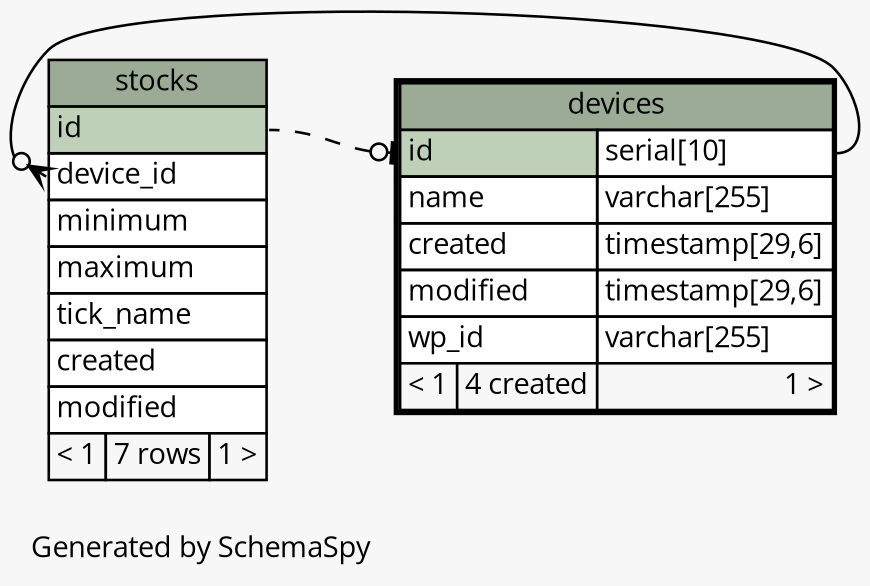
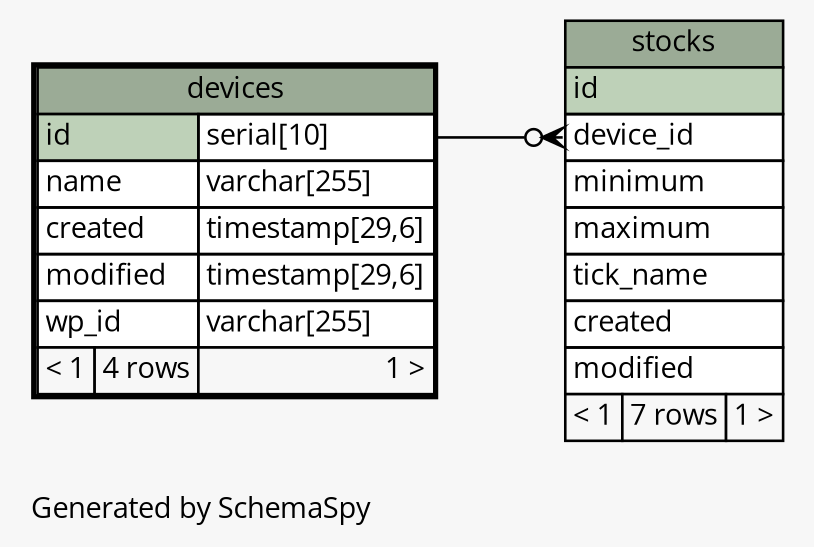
  digraph {
    bgcolor="#f7f7f7"
    fontname="Open Sans"
    fontsize=11
    label="\nGenerated by SchemaSpy"
    labeljust=l
    nodesep=0.18
    rankdir=RL
    ranksep=0.46
    node [fontname="Open Sans" fontsize=11 shape=plaintext]
    edge [arrowhead=none arrowsize=0.8 dir=back fontname="Open Sans"]
-   n1 [label=<     <TABLE BORDER="2" CELLBORDER="1" CELLSPACING="0" BGCOLOR="#ffffff">       <TR><TD COLSPAN="3" BGCOLOR="#9bab96" ALIGN="CENTER">devices</TD></TR>       <TR><TD PORT="id" COLSPAN="2" BGCOLOR="#bed1b8" ALIGN="LEFT">id</TD><TD PORT="id.type" ALIGN="LEFT">serial[10]</TD></TR>       <TR><TD PORT="name" COLSPAN="2" ALIGN="LEFT">name</TD><TD PORT="name.type" ALIGN="LEFT">varchar[255]</TD></TR>       <TR><TD PORT="created" COLSPAN="2" ALIGN="LEFT">created</TD><TD PORT="created.type" ALIGN="LEFT">timestamp[29,6]</TD></TR>       <TR><TD PORT="modified" COLSPAN="2" ALIGN="LEFT">modified</TD><TD PORT="modified.type" ALIGN="LEFT">timestamp[29,6]</TD></TR>       <TR><TD PORT="wp_id" COLSPAN="2" ALIGN="LEFT">wp_id</TD><TD PORT="wp_id.type" ALIGN="LEFT">varchar[255]</TD></TR>       <TR><TD ALIGN="LEFT" BGCOLOR="#f7f7f7">&lt; 1</TD><TD ALIGN="RIGHT" BGCOLOR="#f7f7f7">4 created</TD><TD ALIGN="RIGHT" BGCOLOR="#f7f7f7">1 &gt;</TD></TR>     </TABLE>>]
+   n1 [label=<     <TABLE BORDER="2" CELLBORDER="1" CELLSPACING="0" BGCOLOR="#ffffff">       <TR><TD COLSPAN="3" BGCOLOR="#9bab96" ALIGN="CENTER">devices</TD></TR>       <TR><TD PORT="id" COLSPAN="2" BGCOLOR="#bed1b8" ALIGN="LEFT">id</TD><TD PORT="id.type" ALIGN="LEFT">serial[10]</TD></TR>       <TR><TD PORT="name" COLSPAN="2" ALIGN="LEFT">name</TD><TD PORT="name.type" ALIGN="LEFT">varchar[255]</TD></TR>       <TR><TD PORT="created" COLSPAN="2" ALIGN="LEFT">created</TD><TD PORT="created.type" ALIGN="LEFT">timestamp[29,6]</TD></TR>       <TR><TD PORT="modified" COLSPAN="2" ALIGN="LEFT">modified</TD><TD PORT="modified.type" ALIGN="LEFT">timestamp[29,6]</TD></TR>       <TR><TD PORT="wp_id" COLSPAN="2" ALIGN="LEFT">wp_id</TD><TD PORT="wp_id.type" ALIGN="LEFT">varchar[255]</TD></TR>       <TR><TD ALIGN="LEFT" BGCOLOR="#f7f7f7">&lt; 1</TD><TD ALIGN="RIGHT" BGCOLOR="#f7f7f7">4 rows</TD><TD ALIGN="RIGHT" BGCOLOR="#f7f7f7">1 &gt;</TD></TR>     </TABLE>>]
    n2 [label=<     <TABLE BORDER="0" CELLBORDER="1" CELLSPACING="0" BGCOLOR="#ffffff">       <TR><TD COLSPAN="3" BGCOLOR="#9bab96" ALIGN="CENTER">stocks</TD></TR>       <TR><TD PORT="id" COLSPAN="3" BGCOLOR="#bed1b8" ALIGN="LEFT">id</TD></TR>       <TR><TD PORT="device_id" COLSPAN="3" ALIGN="LEFT">device_id</TD></TR>       <TR><TD PORT="minimum" COLSPAN="3" ALIGN="LEFT">minimum</TD></TR>       <TR><TD PORT="maximum" COLSPAN="3" ALIGN="LEFT">maximum</TD></TR>       <TR><TD PORT="tick_name" COLSPAN="3" ALIGN="LEFT">tick_name</TD></TR>       <TR><TD PORT="created" COLSPAN="3" ALIGN="LEFT">created</TD></TR>       <TR><TD PORT="modified" COLSPAN="3" ALIGN="LEFT">modified</TD></TR>       <TR><TD ALIGN="LEFT" BGCOLOR="#f7f7f7">&lt; 1</TD><TD ALIGN="RIGHT" BGCOLOR="#f7f7f7">7 rows</TD><TD ALIGN="RIGHT" BGCOLOR="#f7f7f7">1 &gt;</TD></TR>     </TABLE>>]
-   n1 -> n2 [arrowtail=teeodot headport="id:e" style=dashed tailport="id:w"]
    n2 -> n1 [arrowtail=crowodot headport="id.type:e" tailport="device_id:w"]
  }
